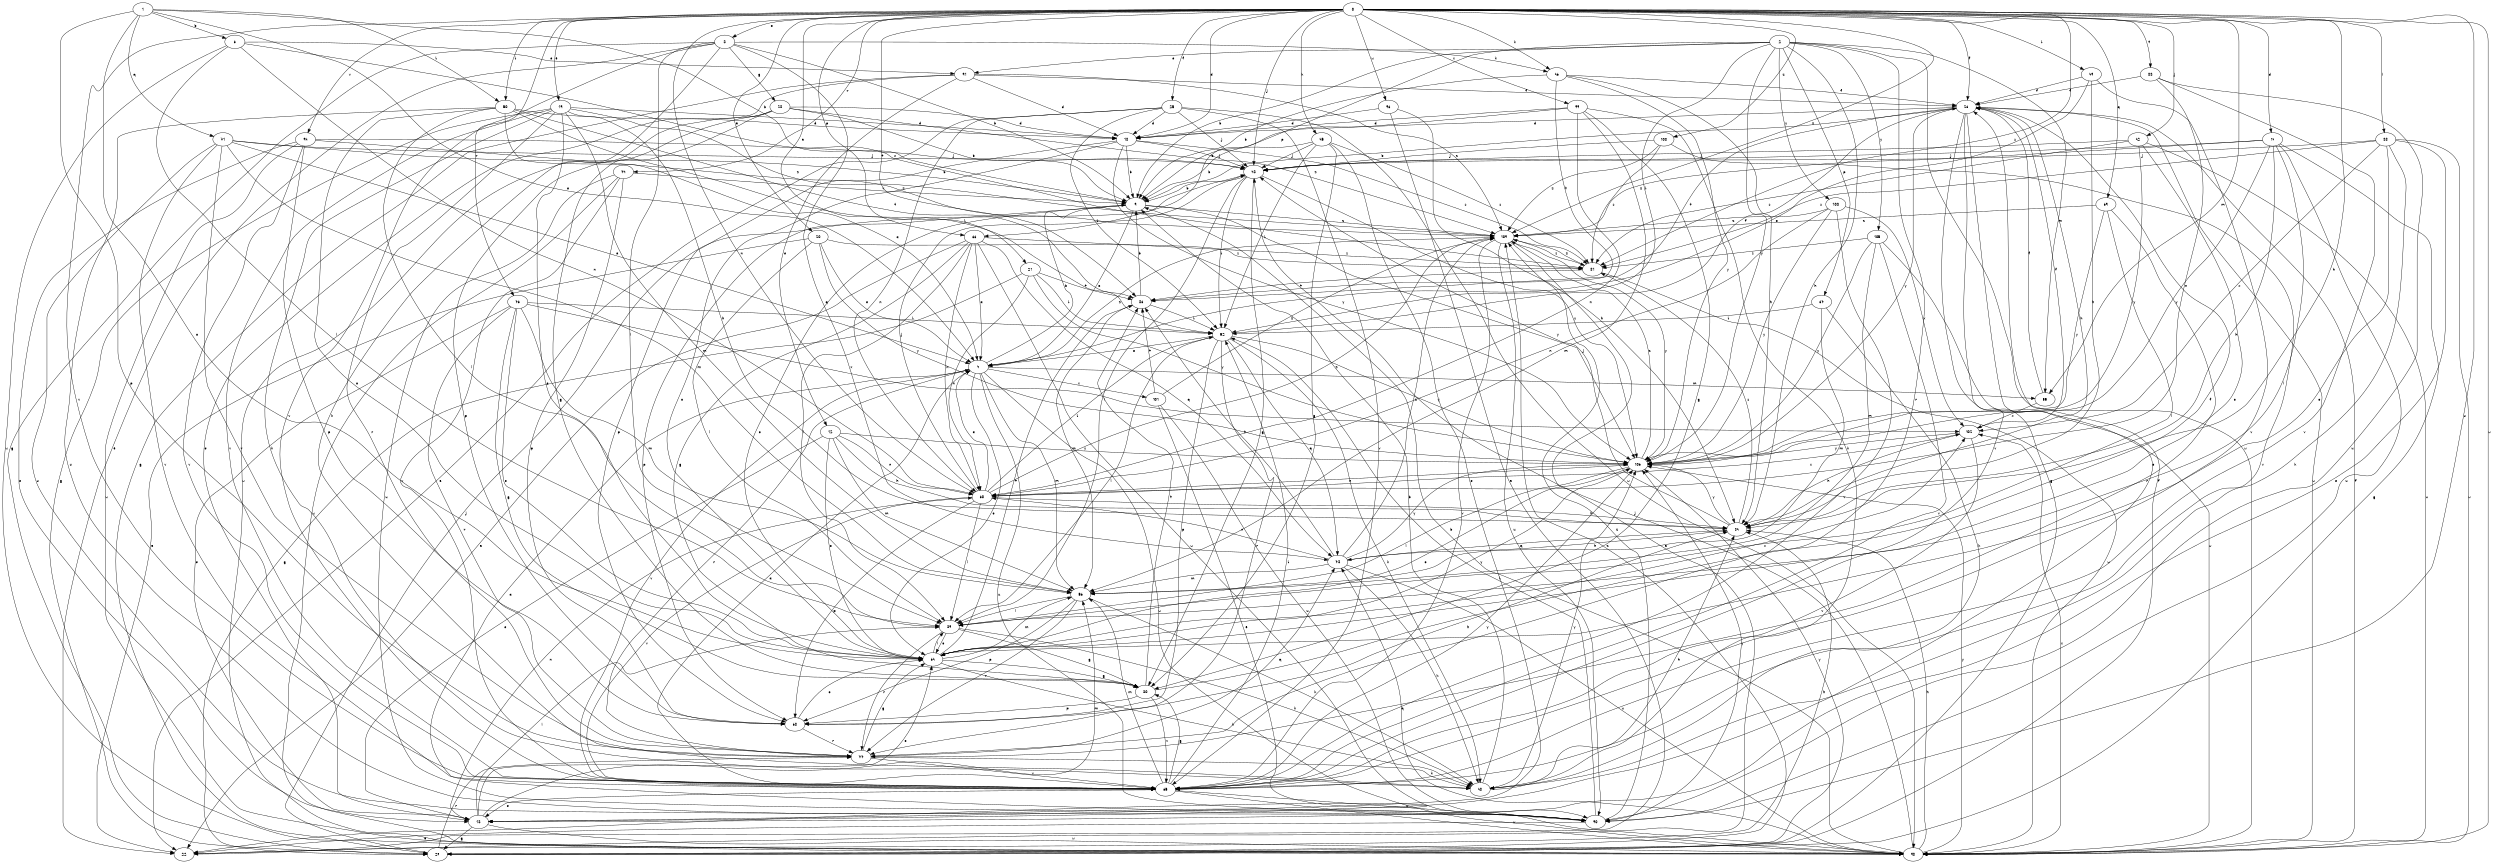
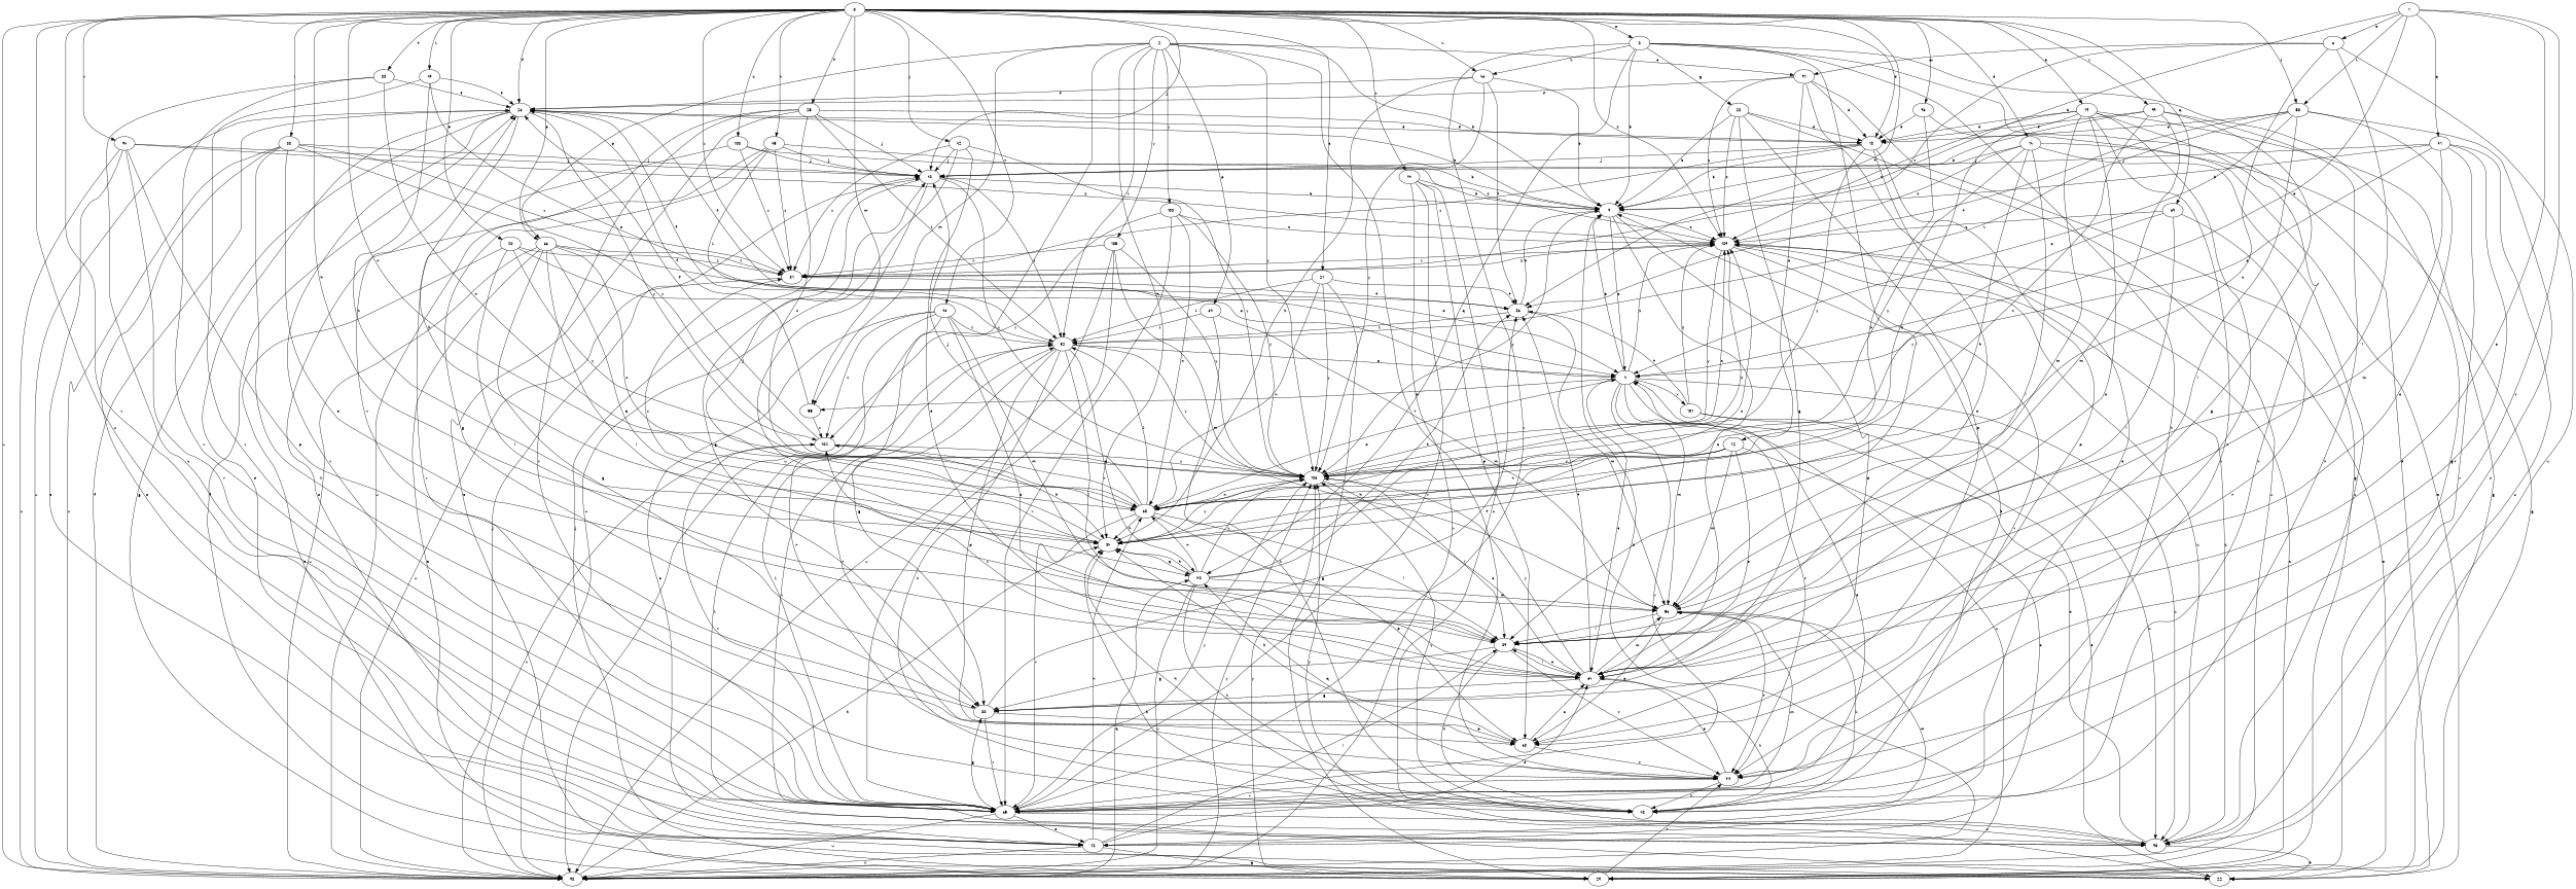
  strict digraph {
    fontname="Patrick Hand"
    node [fontname="Patrick Hand"]
    edge [fontname="Patrick Hand"]
    0
    3
    14
    18
    19
    20
    21
    25
    26
    34
    38
    42
    43
    45
    46
    49
    50
    55
    60
    66
    69
    74
    76
    81
    83
    86
    90
    94
    n29 [label=65]
    96
    98
    99
    108
    109
    9
    22
    28
    29
    39
    48
    73
    106
    64
    68
    77
    56
    4
    52
    13
    102
    30
    1
    6
    71
    101
    n56 [label=91]
    2
    67
    103
    105
    12
    0 -> 3 [label=a]
    0 -> 14 [label=d]
    0 -> 18 [label=d]
    0 -> 19 [label=e]
    0 -> 20 [label=e]
    0 -> 21 [label=e]
    0 -> 25 [label=f]
    0 -> 26 [label=f]
    0 -> 34 [label=h]
    0 -> 38 [label=i]
    0 -> 42 [label=j]
    0 -> 43 [label=j]
    0 -> 45 [label=k]
    0 -> 46 [label=k]
    0 -> 49 [label=l]
    0 -> 50 [label=l]
    0 -> 55 [label=m]
    0 -> 60 [label=n]
    0 -> 66 [label=p]
    0 -> 69 [label=q]
    0 -> 74 [label=r]
    0 -> 76 [label=r]
    0 -> 81 [label=s]
    0 -> 83 [label=t]
    0 -> 86 [label=t]
    0 -> 90 [label=u]
    0 -> 94 [label=v]
    0 -> n29 [label=v]
    0 -> 96 [label=w]
    0 -> 98 [label=w]
    0 -> 99 [label=x]
    0 -> 108 [label=z]
    0 -> 109 [label=z]
    3 -> 46 [label=k]
    3 -> n29 [label=v]
    3 -> 9 [label=b]
    3 -> 22 [label=e]
    3 -> 28 [label=g]
    3 -> 29 [label=g]
    3 -> 39 [label=i]
    3 -> 48 [label=k]
    3 -> 73 [label=q]
    14 -> 34 [label=h]
    14 -> 43 [label=j]
    14 -> 90 [label=u]
    14 -> 109 [label=z]
    14 -> 29 [label=g]
    14 -> 39 [label=i]
    14 -> 106 [label=y]
    18 -> 43 [label=j]
    18 -> 81 [label=s]
    18 -> 9 [label=b]
    18 -> 106 [label=y]
    18 -> 64 [label=o]
    18 -> 68 [label=p]
    19 -> 18 [label=d]
    19 -> 34 [label=h]
    19 -> n29 [label=v]
    19 -> 109 [label=z]
    19 -> 29 [label=g]
    19 -> 48 [label=k]
    19 -> 64 [label=o]
    19 -> 77 [label=r]
    19 -> 56 [label=m]
    20 -> 81 [label=s]
    20 -> 22 [label=e]
    20 -> 39 [label=i]
    20 -> 106 [label=y]
    20 -> 4 [label=a]
    21 -> 60 [label=n]
    21 -> 86 [label=t]
    21 -> 29 [label=g]
    21 -> 106 [label=y]
    21 -> 52 [label=l]
    25 -> 18 [label=d]
    25 -> 43 [label=j]
    25 -> 60 [label=n]
    25 -> n29 [label=v]
    25 -> 98 [label=w]
    25 -> 22 [label=e]
    25 -> 52 [label=l]
    26 -> 18 [label=d]
    26 -> 34 [label=h]
    26 -> 86 [label=t]
    26 -> n29 [label=v]
    26 -> 98 [label=w]
    26 -> 9 [label=b]
    26 -> 29 [label=g]
    26 -> 106 [label=y]
    26 -> 13 [label=c]
    34 -> 43 [label=j]
    34 -> 81 [label=s]
    34 -> 73 [label=q]
    34 -> 106 [label=y]
    38 -> 43 [label=j]
    38 -> 81 [label=s]
    38 -> 98 [label=w]
    38 -> 48 [label=k]
    38 -> 64 [label=o]
    38 -> 13 [label=c]
    38 -> 102 [label=x]
    42 -> 43 [label=j]
    42 -> 81 [label=s]
    42 -> 98 [label=w]
    42 -> 106 [label=y]
    42 -> 64 [label=o]
    43 -> 9 [label=b]
    43 -> 39 [label=i]
    43 -> 106 [label=y]
    43 -> 52 [label=l]
    43 -> 30 [label=g]
    45 -> 43 [label=j]
    45 -> 81 [label=s]
    45 -> 9 [label=b]
    45 -> 52 [label=l]
    45 -> 13 [label=c]
    45 -> 30 [label=g]
    46 -> 26 [label=f]
    46 -> 34 [label=h]
    46 -> 86 [label=t]
    46 -> 9 [label=b]
    46 -> 106 [label=y]
    49 -> 26 [label=f]
    49 -> 34 [label=h]
    49 -> n29 [label=v]
    49 -> 4 [label=a]
    50 -> 18 [label=d]
    50 -> 86 [label=t]
    50 -> 90 [label=u]
    50 -> 39 [label=i]
    50 -> 64 [label=o]
    50 -> 4 [label=a]
    50 -> 52 [label=l]
    55 -> 26 [label=f]
    55 -> 102 [label=x]
    60 -> 34 [label=h]
    60 -> 43 [label=j]
    60 -> n29 [label=v]
    60 -> 109 [label=z]
    60 -> 39 [label=i]
    60 -> 68 [label=p]
    60 -> 4 [label=a]
    60 -> 52 [label=l]
    60 -> 102 [label=x]
    66 -> 60 [label=n]
    66 -> 81 [label=s]
    66 -> 98 [label=w]
    66 -> 22 [label=e]
    66 -> 39 [label=i]
    66 -> 73 [label=q]
    66 -> 4 [label=a]
    66 -> 30 [label=g]
    69 -> 109 [label=z]
    69 -> 39 [label=i]
    69 -> 106 [label=y]
    69 -> 77 [label=r]
    74 -> 90 [label=u]
    74 -> n29 [label=v]
    74 -> 98 [label=w]
-   74 -> 9 [label=v]
+   74 -> 9 [label=b]
    74 -> 68 [label=p]
    76 -> 64 [label=o]
    76 -> 77 [label=r]
    76 -> 56 [label=m]
    76 -> 52 [label=l]
    76 -> 13 [label=c]
    76 -> 102 [label=x]
    76 -> 30 [label=g]
    81 -> 86 [label=t]
    81 -> 98 [label=w]
    81 -> 109 [label=z]
    83 -> 26 [label=f]
    83 -> 60 [label=n]
    83 -> 90 [label=u]
    83 -> n29 [label=v]
    86 -> 9 [label=b]
    86 -> 56 [label=m]
    86 -> 52 [label=l]
    90 -> 109 [label=z]
    90 -> 22 [label=e]
    90 -> 106 [label=y]
    90 -> 4 [label=a]
    90 -> 52 [label=l]
    94 -> 43 [label=j]
    94 -> n29 [label=v]
    94 -> 98 [label=w]
    94 -> 109 [label=z]
    94 -> 68 [label=p]
    94 -> 13 [label=c]
    n29 -> 90 [label=u]
    n29 -> 98 [label=w]
    n29 -> 106 [label=y]
    n29 -> 56 [label=m]
    n29 -> 4 [label=a]
    n29 -> 52 [label=l]
    n29 -> 13 [label=c]
    n29 -> 30 [label=g]
    96 -> 18 [label=d]
    96 -> 34 [label=h]
    96 -> 22 [label=e]
    98 -> 26 [label=f]
    98 -> 34 [label=h]
    98 -> 43 [label=j]
    98 -> 9 [label=b]
    98 -> 73 [label=q]
    98 -> 106 [label=y]
    98 -> 102 [label=x]
    99 -> 18 [label=d]
    99 -> 60 [label=n]
    99 -> 9 [label=b]
    99 -> 48 [label=k]
    99 -> 56 [label=m]
    99 -> 30 [label=g]
    108 -> 43 [label=j]
    108 -> 81 [label=s]
    108 -> n29 [label=v]
    108 -> 109 [label=z]
    109 -> 81 [label=s]
    109 -> 90 [label=u]
    109 -> n29 [label=v]
    109 -> 22 [label=e]
    109 -> 106 [label=y]
    9 -> 109 [label=z]
    9 -> 106 [label=y]
    9 -> 64 [label=o]
    9 -> 68 [label=p]
    9 -> 4 [label=a]
    22 -> 34 [label=h]
+   22 -> 52 [label=l]
    28 -> 18 [label=d]
    28 -> 98 [label=w]
    28 -> 109 [label=z]
    28 -> 9 [label=b]
    28 -> 68 [label=p]
    28 -> 30 [label=g]
    29 -> 26 [label=f]
    29 -> 43 [label=j]
    29 -> 109 [label=z]
    29 -> 106 [label=y]
    29 -> 77 [label=r]
    39 -> 48 [label=k]
    39 -> 64 [label=o]
    39 -> 77 [label=r]
    39 -> 30 [label=g]
    48 -> 34 [label=h]
    48 -> 9 [label=b]
    48 -> 106 [label=y]
    73 -> 34 [label=h]
    73 -> 60 [label=n]
    73 -> 86 [label=t]
    73 -> 98 [label=w]
    73 -> 109 [label=z]
    73 -> 48 [label=k]
    73 -> 106 [label=y]
    73 -> 56 [label=m]
    106 -> 60 [label=n]
    106 -> 109 [label=z]
    106 -> 39 [label=i]
    106 -> 64 [label=o]
    64 -> 86 [label=t]
    64 -> 39 [label=i]
    64 -> 48 [label=k]
    64 -> 106 [label=y]
    64 -> 56 [label=m]
    64 -> 102 [label=x]
    64 -> 30 [label=g]
    68 -> 34 [label=h]
    68 -> 64 [label=o]
    68 -> 77 [label=r]
    77 -> n29 [label=v]
    77 -> 48 [label=k]
    77 -> 73 [label=q]
-   77 -> 64 [label=g]
+   77 -> 64 [label=o]
    56 -> 39 [label=i]
    56 -> 48 [label=k]
    56 -> 68 [label=p]
    56 -> 77 [label=r]
    4 -> 55 [label=m]
    4 -> 90 [label=u]
    4 -> n29 [label=v]
    4 -> 98 [label=w]
    4 -> 109 [label=z]
    4 -> 9 [label=b]
    4 -> 64 [label=o]
    4 -> 77 [label=r]
    4 -> 56 [label=m]
    4 -> 101 [label=x]
    52 -> 26 [label=f]
    52 -> 39 [label=i]
    52 -> 48 [label=k]
    52 -> 73 [label=q]
    52 -> 106 [label=y]
    52 -> 68 [label=p]
    52 -> 77 [label=r]
    52 -> 4 [label=a]
    13 -> 60 [label=n]
    13 -> 98 [label=w]
    13 -> 29 [label=g]
    13 -> 39 [label=i]
    13 -> 64 [label=o]
    13 -> 56 [label=m]
    102 -> 26 [label=f]
    102 -> 34 [label=h]
    102 -> n29 [label=v]
    102 -> 106 [label=y]
-   30 -> 26 [label=f]
+   30 -> 26 [label=v]
    30 -> 86 [label=t]
    30 -> n29 [label=v]
    30 -> 68 [label=p]
    1 -> 50 [label=l]
    1 -> 9 [label=b]
    1 -> 64 [label=o]
-   1 -> 77 [label=p]
+   1 -> 77 [label=r]
    1 -> 4 [label=a]
    1 -> 6 [label=b]
    1 -> 71 [label=q]
    6 -> 60 [label=n]
    6 -> 81 [label=s]
    6 -> 98 [label=w]
    6 -> 39 [label=i]
    6 -> n56 [label=c]
    71 -> 43 [label=j]
    71 -> 90 [label=u]
    71 -> n29 [label=v]
    71 -> 9 [label=b]
    71 -> 77 [label=r]
    71 -> 56 [label=m]
    71 -> 4 [label=a]
    101 -> 86 [label=t]
    101 -> 90 [label=u]
    101 -> 109 [label=z]
    101 -> 22 [label=e]
    n56 -> 18 [label=d]
    n56 -> 26 [label=f]
    n56 -> 109 [label=z]
    n56 -> 29 [label=g]
    n56 -> 13 [label=c]
    n56 -> 12 [label=c]
    2 -> 34 [label=h]
    2 -> 55 [label=m]
    2 -> 66 [label=p]
    2 -> 98 [label=w]
    2 -> 9 [label=b]
    2 -> 106 [label=y]
    2 -> 77 [label=r]
    2 -> 52 [label=l]
    2 -> n56 [label=c]
    2 -> 67 [label=p]
    2 -> 103 [label=y]
    2 -> 105 [label=y]
    67 -> 48 [label=k]
    67 -> 56 [label=m]
    67 -> 52 [label=l]
    103 -> 60 [label=n]
    103 -> n29 [label=v]
    103 -> 109 [label=z]
    103 -> 106 [label=y]
    103 -> 102 [label=x]
    105 -> 81 [label=s]
    105 -> n29 [label=v]
    105 -> 98 [label=w]
    105 -> 106 [label=y]
    105 -> 56 [label=m]
    12 -> 34 [label=h]
    12 -> 60 [label=n]
    12 -> 106 [label=y]
    12 -> 64 [label=o]
    12 -> 56 [label=m]
    12 -> 13 [label=c]
  }
